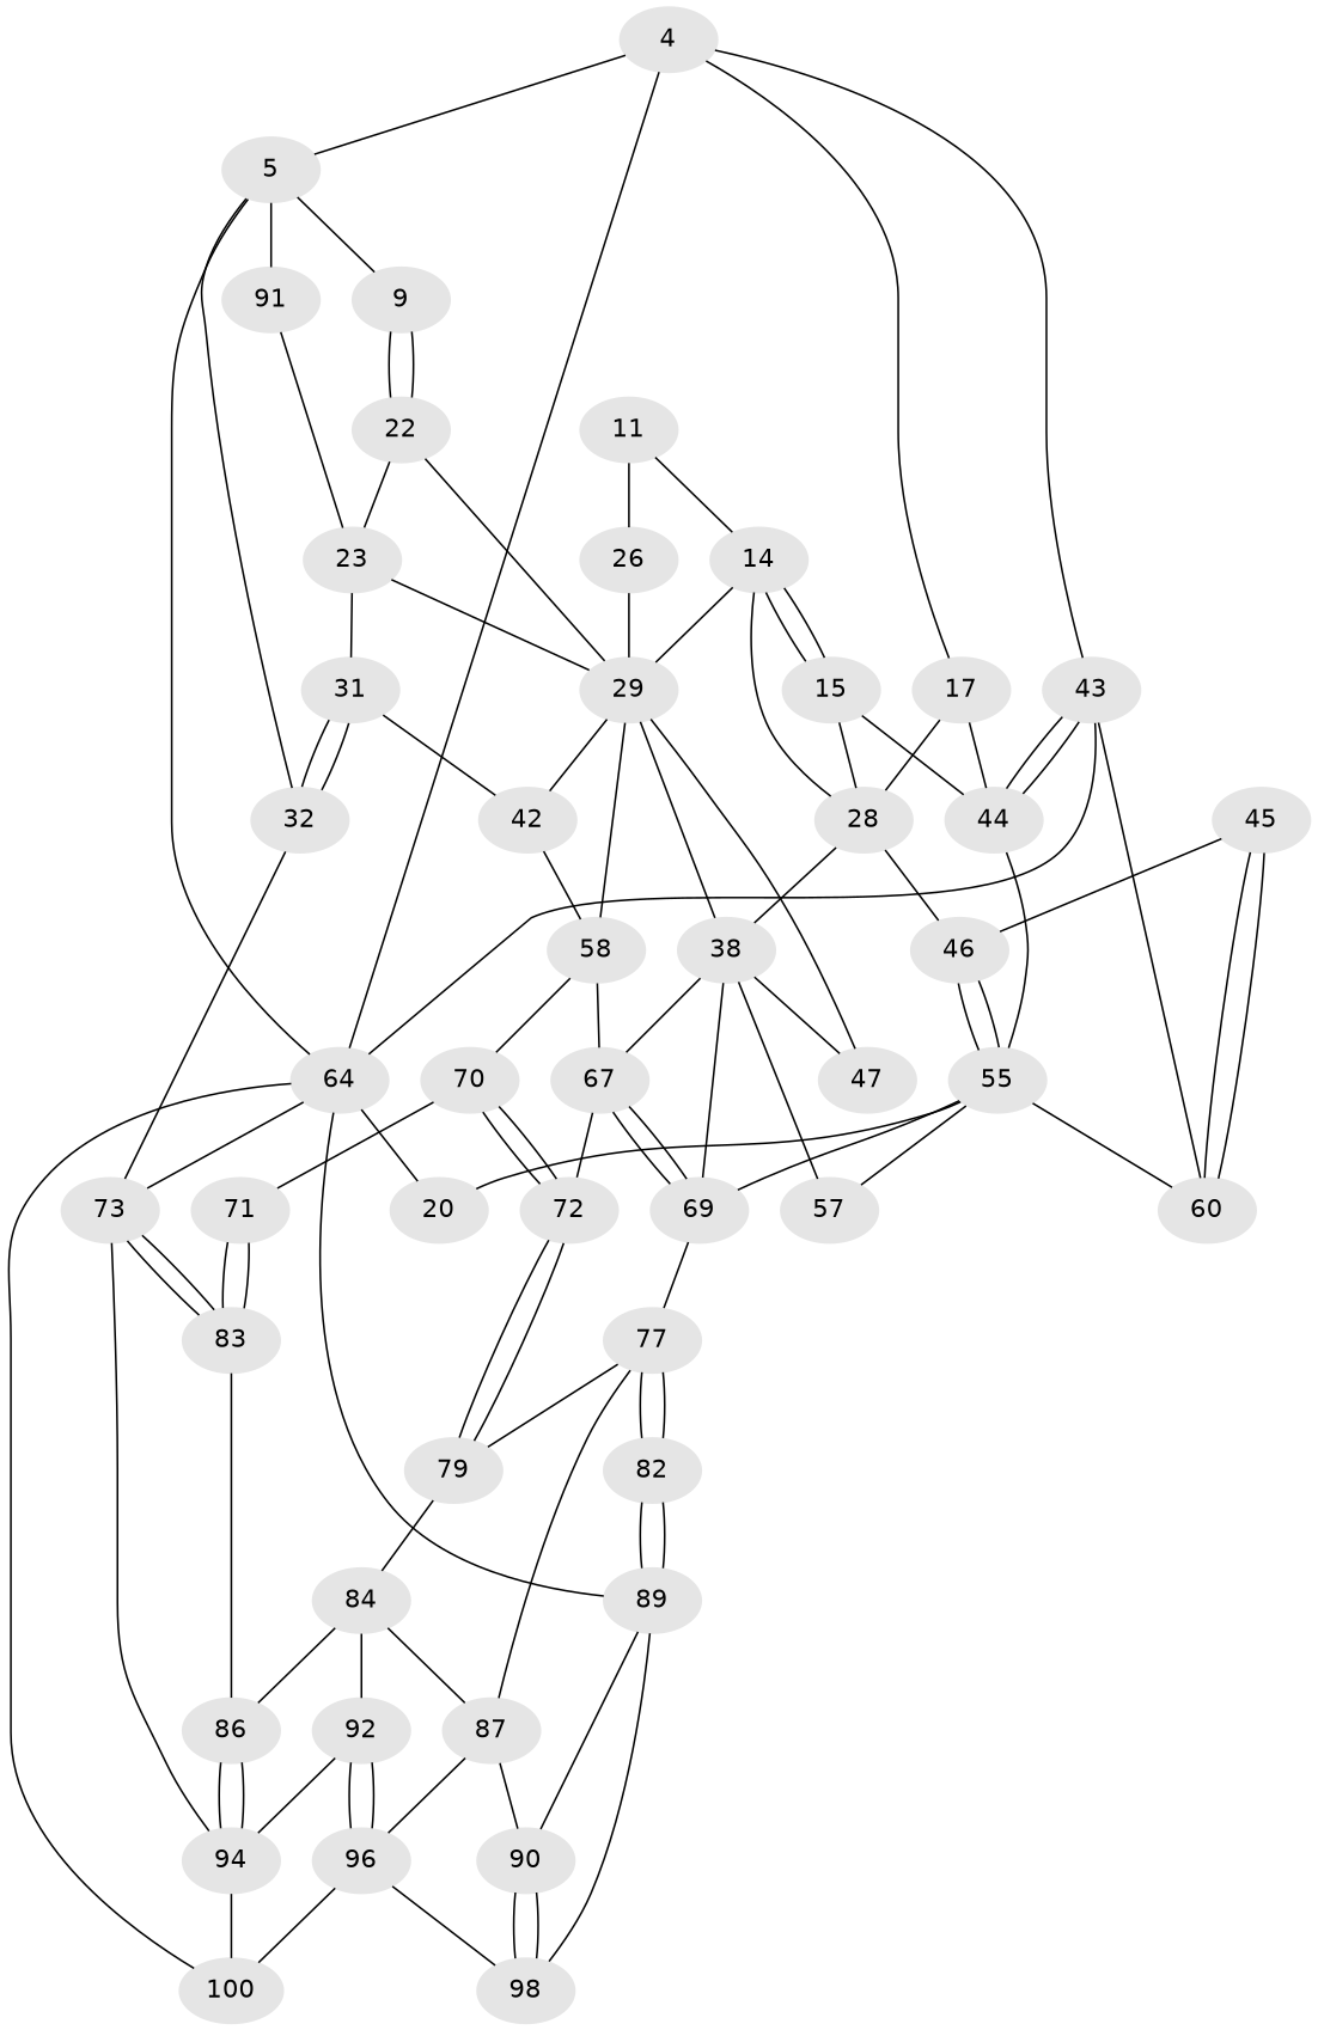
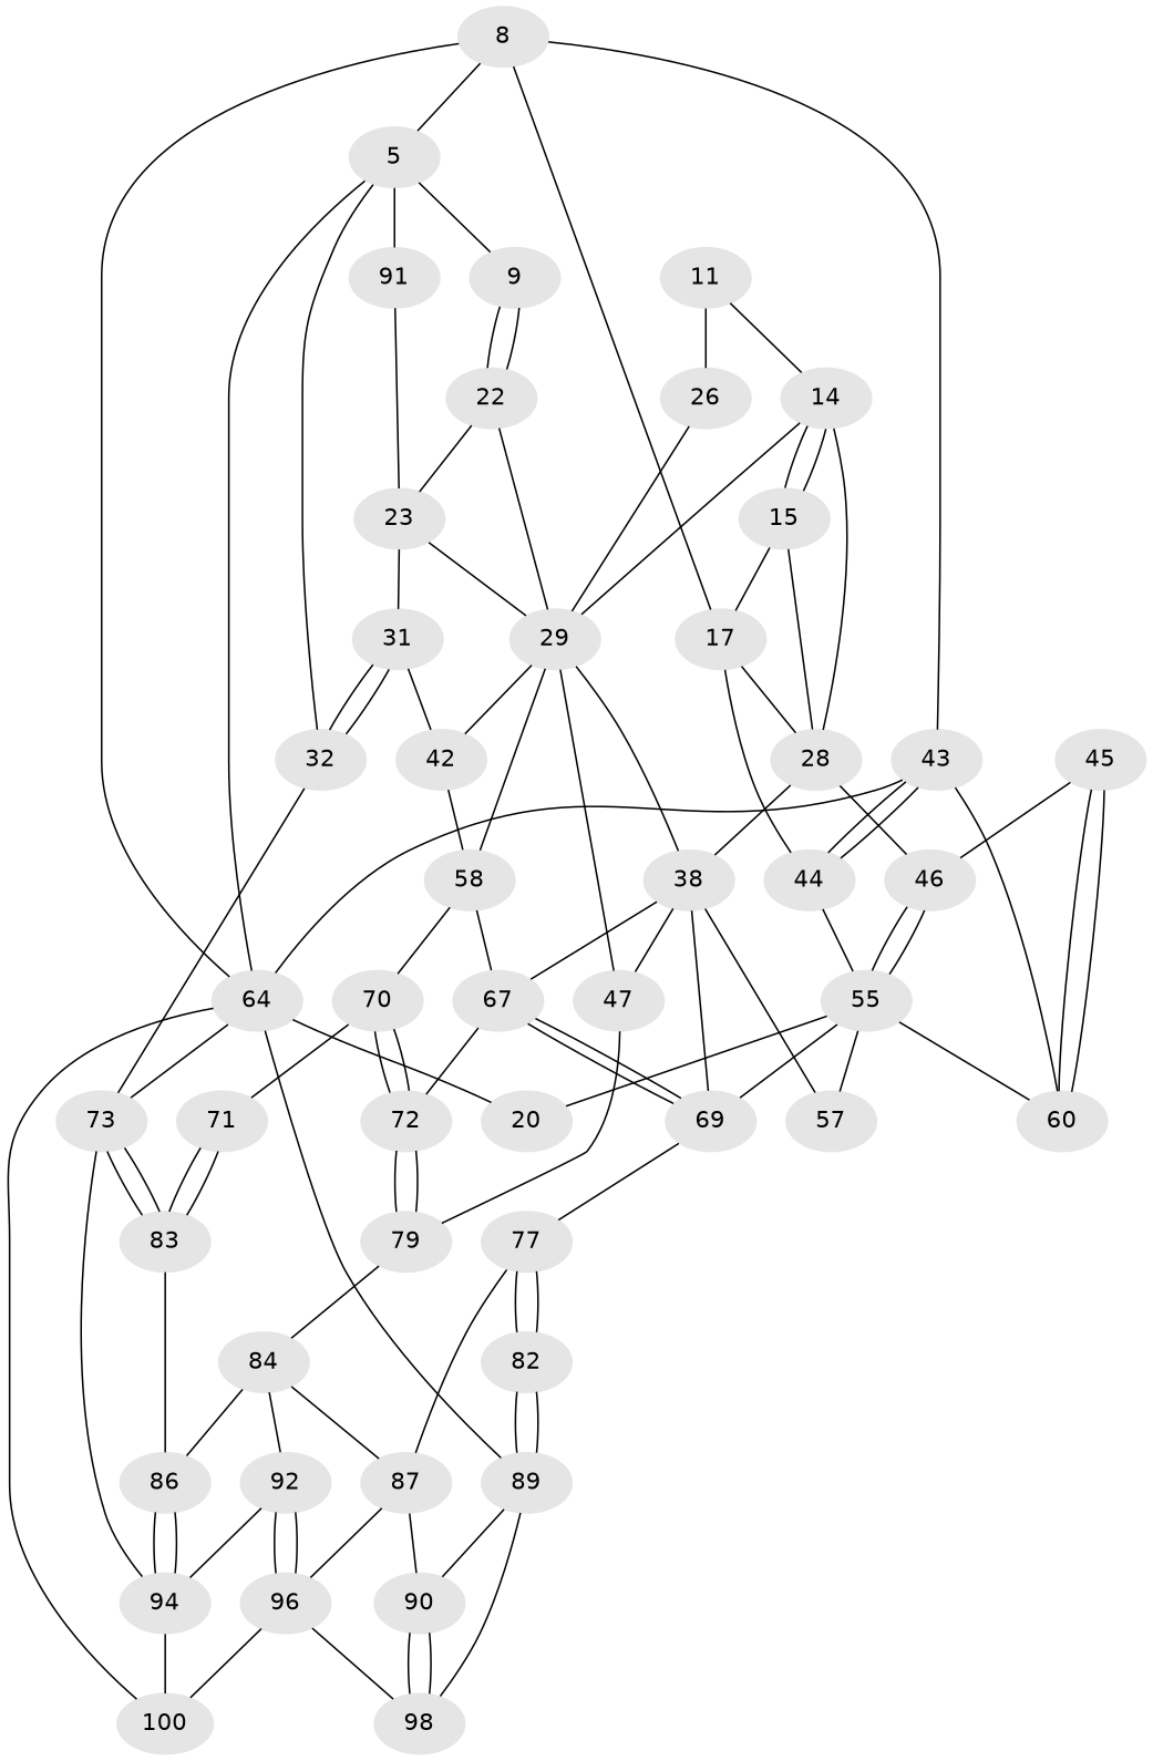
  graph {
    fontname="DejaVu Sans"
    node [color=gray90 fontname="DejaVu Sans" style=filled]
    edge [fontname="DejaVu Sans"]
-   4 [super="+16"]
+   4 [super="+16" label=8]
    5 [super="+6"]
    17 [super="+18+40"]
    43 [super="+62"]
    64 [super="+75+65"]
    9 [super="+10"]
    22
    11 [super="+12+20"]
    14 [super="+27"]
    26
    n11 [label=91]
    32 [super="+51"]
    28 [super="+36"]
    44
    60
    73 [super="+74"]
    n17 [label=20]
    89 [super="+97"]
    100
    23 [super="+24"]
    29 [super="+30+39"]
    15 [super="+19"]
    38 [super="+52"]
    46
    42 [super="+49"]
    47
    58 [super="+59"]
    55 [super="+61+56"]
    31
    57
    67 [super="+68"]
    69 [super="+76"]
    70
    83
    94 [super="+95"]
    72
    77 [super="+78"]
    45
    71
    82
    90
    98
    79
    87 [super="+91"]
    86
    84 [super="+88+85"]
    96 [super="+99"]
    92 [super="+93"]
    4 -- 5
    4 -- 17
    4 -- 43
    4 -- 64
    5 -- 64
    5 -- 9
    5 -- n11
    5 -- 32
    17 -- 28
    17 -- 44
    43 -- 64
    43 -- 44
    43 -- 44
    43 -- 60
    64 -- 73
    64 -- n17 [weight=2]
    64 -- 89
    64 -- 100
    9 -- 22
    9 -- 22
    22 -- 23
    22 -- 29
    11 -- 14
    11 -- 26 [weight=2]
    14 -- 28
    14 -- 29
    14 -- 15
    14 -- 15
    26 -- 29
    n11 -- 23
    32 -- 73
    28 -- 38
    28 -- 46
    44 -- 55
    73 -- 83
    73 -- 83
    73 -- 94
    89 -- 90
    89 -- 98
    23 -- 29
    23 -- 31
    29 -- 38
    29 -- 42
    29 -- 47 [weight=2]
    29 -- 58
-   15 -- 44
+   15 -- 17
    15 -- 28
    38 -- 47
    38 -- 57 [weight=2]
    38 -- 67
    38 -- 69
    46 -- 55
    46 -- 55
    42 -- 58
    58 -- 67
    58 -- 70
    55 -- 60
    55 -- n17
    55 -- 57
    55 -- 69
    31 -- 32
    31 -- 32
    31 -- 42
    67 -- 69
    67 -- 69
    67 -- 72
    69 -- 77
    70 -- 72
    70 -- 72
    70 -- 71
    83 -- 86
    94 -- 100
    72 -- 79
    72 -- 79
    77 -- 82
    77 -- 82
-   77 -- 79
+   47 -- 79
    77 -- 87
    45 -- 60
    45 -- 60
    45 -- 46
    71 -- 83
    71 -- 83
    82 -- 89
    82 -- 89
    90 -- 98
    90 -- 98
    79 -- 84
    87 -- 90
    87 -- 96
    86 -- 94
    86 -- 94
    84 -- 87
    84 -- 86
    84 -- 92 [weight=2]
    96 -- 100
    96 -- 98
    92 -- 94
    92 -- 96
    92 -- 96
  }
